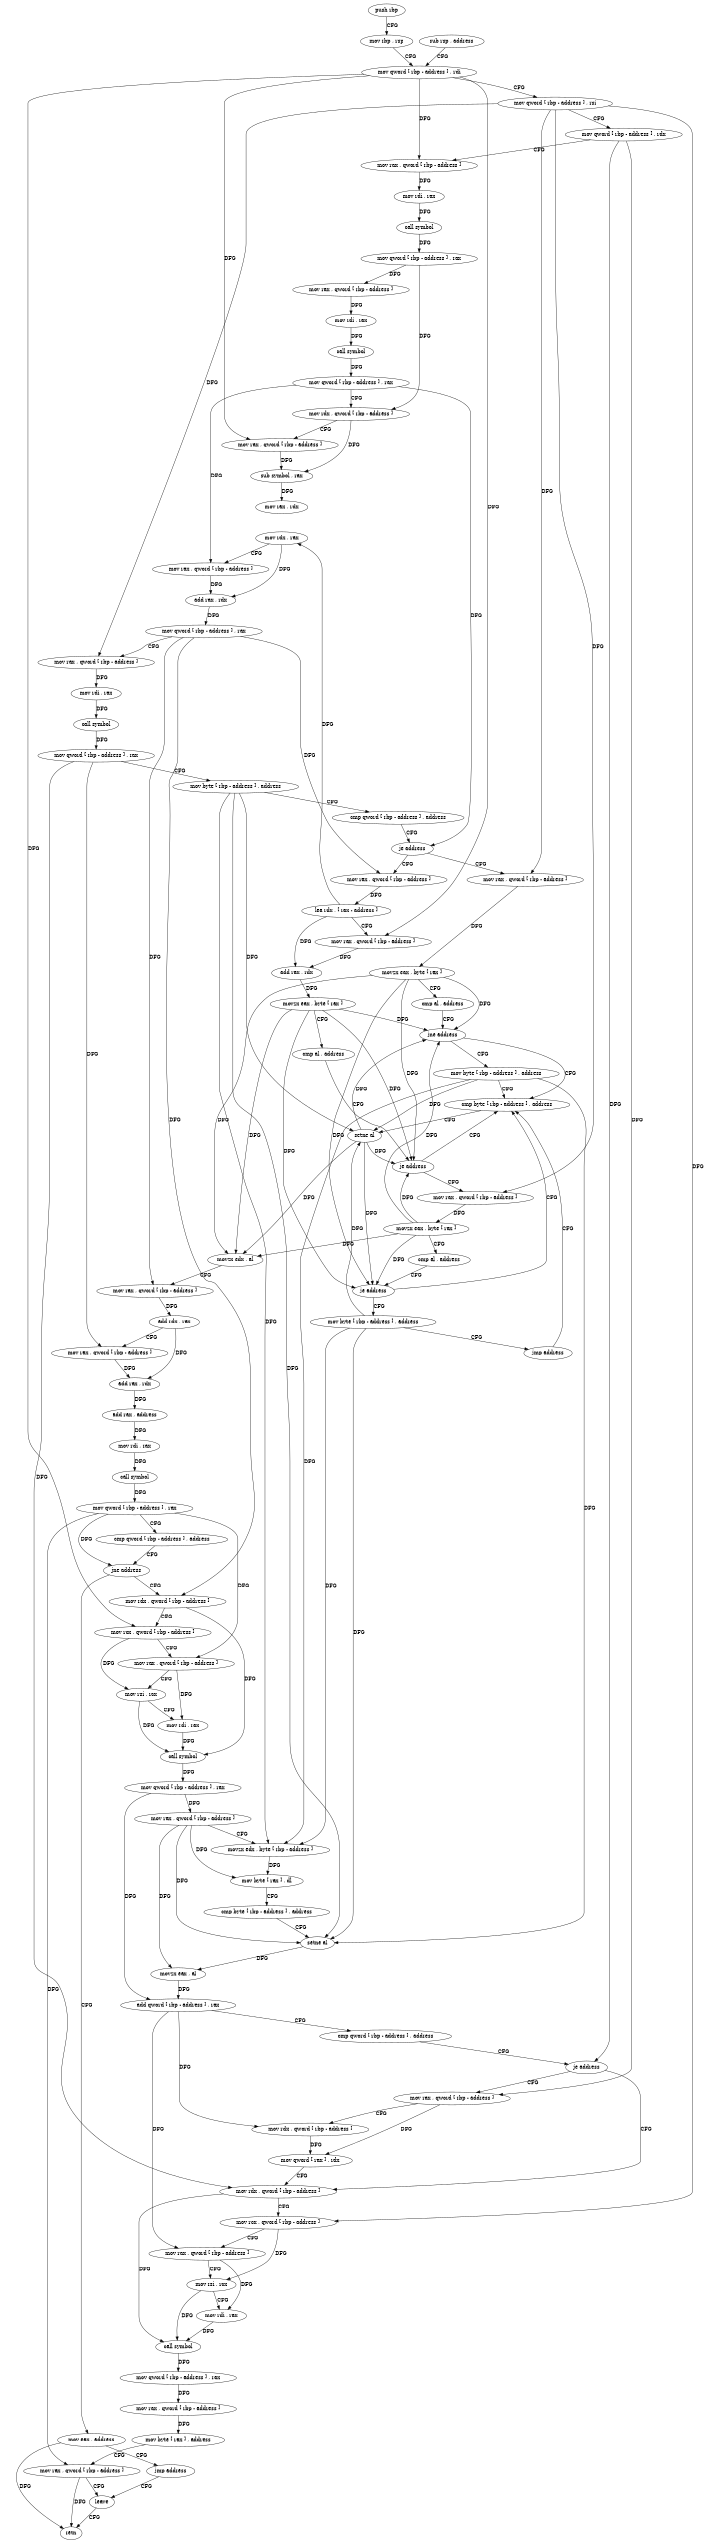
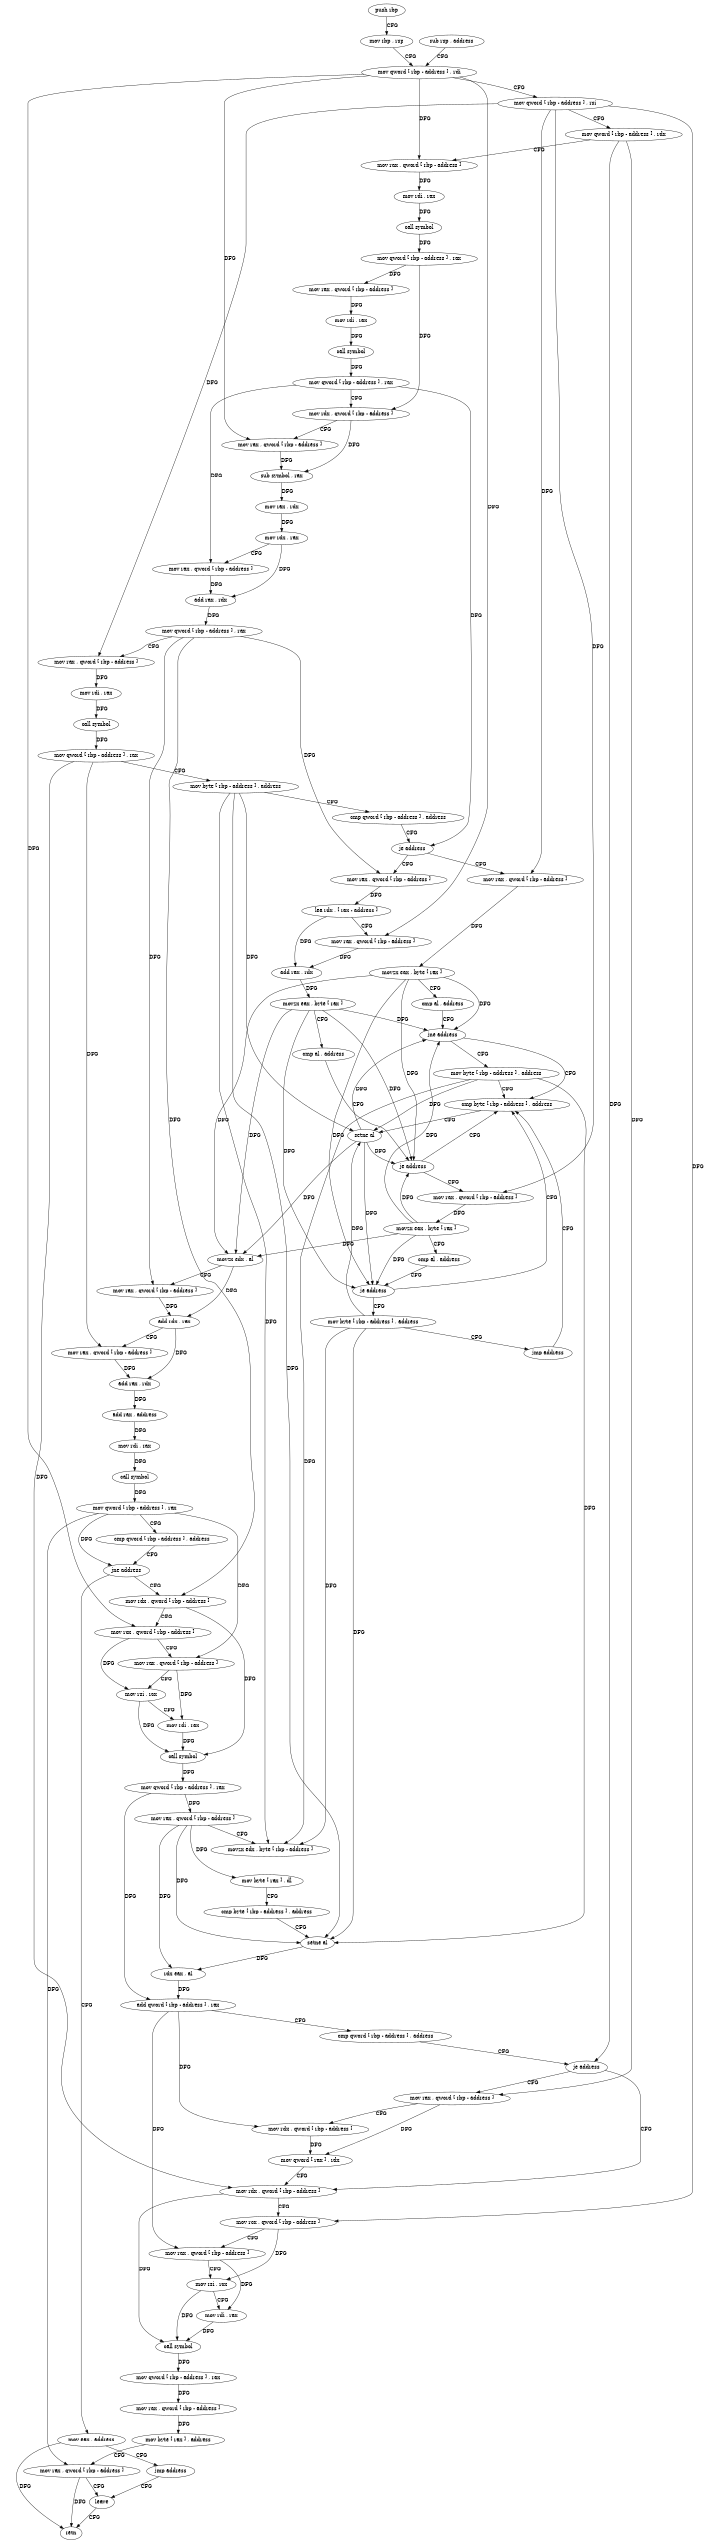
  digraph {
    n1 [label="push rbp"]
    n2 [label="mov rbp , rsp"]
    n3 [label="mov qword [ rbp - address ] , rdi"]
    n4 [label="sub rsp , address"]
    n5 [label="mov qword [ rbp - address ] , rsi"]
    n6 [label="mov rax , qword [ rbp - address ]"]
    n7 [label="mov rax , qword [ rbp - address ]"]
    n8 [label="mov rax , qword [ rbp - address ]"]
    n9 [label="mov rcx , qword [ rbp - address ]"]
    n10 [label="mov qword [ rbp - address ] , rdx"]
    n11 [label="mov rax , qword [ rbp - address ]"]
    n12 [label="mov rax , qword [ rbp - address ]"]
    n13 [label="mov rax , qword [ rbp - address ]"]
    n14 [label="mov rcx , qword [ rbp - address ]"]
    n15 [label="mov rdi , rax"]
    n16 [label="sub symbol , rax"]
    n17 [label="add rax , rdx"]
    n18 [label="mov rax , qword [ rbp - address ]"]
    n19 [label="mov rsi , rcx"]
    n20 [label="je address"]
    n21 [label="mov rax , qword [ rbp - address ]"]
    n22 [label="mov rdi , rax"]
    n23 [label="movzx eax , byte [ rax ]"]
    n24 [label="movzx eax , byte [ rax ]"]
    n25 [label="mov rax , qword [ rbp - address ]"]
    n26 [label="mov rsi , rcx"]
    n27 [label="mov rdx , qword [ rbp - address ]"]
    n28 [label="mov rdx , qword [ rbp - address ]"]
    n29 [label="mov qword [ rax ] , rdx"]
    n30 [label="call symbol"]
    n31 [label="mov qword [ rbp - address ] , rax"]
    n32 [label="mov rax , qword [ rbp - address ]"]
    n33 [label="mov rdx , qword [ rbp - address ]"]
    n34 [label="mov rdi , rax"]
    n35 [label="call symbol"]
    n36 [label="mov qword [ rbp - address ] , rax"]
    n37 [label="mov rax , qword [ rbp - address ]"]
    n38 [label="je address"]
    n39 [label="add rax , rdx"]
    n40 [label="mov rax , qword [ rbp - address ]"]
    n41 [label="mov rax , rdx"]
    n42 [label="mov rdx , rax"]
    n43 [label="mov qword [ rbp - address ] , rax"]
    n44 [label="mov rax , qword [ rbp - address ]"]
    n45 [label="mov rdx , qword [ rbp - address ]"]
    n46 [label="lea rdx , [ rax - address ]"]
    n47 [label="add rdx , rax"]
    n48 [label="call symbol"]
    n49 [label="call symbol"]
    n50 [label="mov qword [ rbp - address ] , rax"]
    n51 [label="mov byte [ rbp - address ] , address"]
    n52 [label="mov rax , qword [ rbp - address ]"]
    n53 [label="cmp qword [ rbp - address ] , address"]
    n54 [label="setne al"]
    n55 [label="movzx edx , byte [ rbp - address ]"]
    n56 [label="setne al"]
    n57 [label="add rax , rdx"]
    n58 [label="call symbol"]
    n59 [label="jne address"]
    n60 [label="je address"]
    n61 [label="movzx edx , al"]
    n62 [label="je address"]
    n63 [label="mov byte [ rax ] , dl"]
-   n64 [label="movzx eax , al"]
+   n64 [label="rdx eax , al"]
    n65 [label="cmp al , address"]
    n66 [label="cmp byte [ rbp - address ] , address"]
    n67 [label="mov byte [ rbp - address ] , address"]
    n68 [label="mov byte [ rbp - address ] , address"]
    n69 [label="movzx eax , byte [ rax ]"]
    n70 [label="cmp al , address"]
    n71 [label="cmp al , address"]
    n72 [label="add rax , address"]
    n73 [label="mov rdi , rax"]
    n74 [label="call symbol"]
    n75 [label="mov qword [ rbp - address ] , rax"]
    n76 [label="cmp qword [ rbp - address ] , address"]
    n77 [label="jne address"]
    n78 [label="mov rax , qword [ rbp - address ]"]
    n79 [label="mov eax , address"]
    n80 [label="mov rdi , rax"]
    n81 [label=retn]
    n82 [label=leave]
    n83 [label="jmp address"]
    n84 [label="mov qword [ rbp - address ] , rax"]
    n85 [label="jmp address"]
    n86 [label="mov rax , qword [ rbp - address ]"]
    n87 [label="add qword [ rbp - address ] , rax"]
    n88 [label="cmp qword [ rbp - address ] , address"]
    n89 [label="cmp byte [ rbp - address ] , address"]
    n90 [label="mov rdi , rax"]
    n91 [label="mov qword [ rbp - address ] , rax"]
    n92 [label="mov rax , qword [ rbp - address ]"]
    n93 [label="mov byte [ rax ] , address"]
    n1 -> n2 [label=CFG]
    n2 -> n3 [label=CFG]
    n3 -> n5 [label=CFG]
    n3 -> n6 [label=DFG]
    n3 -> n7 [label=DFG]
    n3 -> n8 [label=DFG]
    n3 -> n9 [label=DFG]
    n4 -> n3 [label=CFG]
    n5 -> n10 [label=CFG]
    n5 -> n11 [label=DFG]
    n5 -> n12 [label=DFG]
    n5 -> n13 [label=DFG]
    n5 -> n14 [label=DFG]
    n6 -> n15 [label=DFG]
    n7 -> n16 [label=DFG]
    n8 -> n17 [label=DFG]
    n9 -> n18 [label=CFG]
    n9 -> n19 [label=DFG]
    n10 -> n6 [label=CFG]
    n10 -> n20 [label=DFG]
    n10 -> n21 [label=DFG]
    n11 -> n22 [label=DFG]
    n12 -> n23 [label=DFG]
    n13 -> n24 [label=DFG]
    n14 -> n25 [label=CFG]
    n14 -> n26 [label=DFG]
    n15 -> n30 [label=DFG]
    n16 -> n41 [label=DFG]
    n17 -> n69 [label=DFG]
    n18 -> n19 [label=CFG]
    n18 -> n80 [label=DFG]
    n19 -> n48 [label=DFG]
    n19 -> n80 [label=CFG]
    n20 -> n21 [label=CFG]
    n20 -> n27 [label=CFG]
    n21 -> n28 [label=CFG]
    n21 -> n29 [label=DFG]
    n22 -> n49 [label=DFG]
    n23 -> n59 [label=DFG]
    n23 -> n60 [label=DFG]
    n23 -> n61 [label=DFG]
    n23 -> n62 [label=DFG]
    n23 -> n65 [label=CFG]
    n24 -> n59 [label=DFG]
    n24 -> n60 [label=DFG]
    n24 -> n61 [label=DFG]
    n24 -> n62 [label=DFG]
    n24 -> n71 [label=CFG]
    n25 -> n26 [label=CFG]
    n25 -> n90 [label=DFG]
    n26 -> n58 [label=DFG]
    n26 -> n90 [label=CFG]
    n27 -> n14 [label=CFG]
    n27 -> n58 [label=DFG]
    n28 -> n29 [label=DFG]
    n29 -> n27 [label=CFG]
    n30 -> n31 [label=DFG]
    n31 -> n32 [label=DFG]
    n31 -> n33 [label=DFG]
    n32 -> n34 [label=DFG]
    n33 -> n7 [label=CFG]
    n33 -> n16 [label=DFG]
    n34 -> n35 [label=DFG]
    n35 -> n36 [label=DFG]
    n36 -> n33 [label=CFG]
    n36 -> n37 [label=DFG]
    n36 -> n38 [label=DFG]
    n37 -> n39 [label=DFG]
    n38 -> n12 [label=CFG]
    n38 -> n40 [label=CFG]
    n39 -> n43 [label=DFG]
    n40 -> n46 [label=DFG]
-   n46 -> n42 [label=DFG]
+   n41 -> n42 [label=DFG]
    n42 -> n37 [label=CFG]
    n42 -> n39 [label=DFG]
    n43 -> n11 [label=CFG]
    n43 -> n40 [label=DFG]
    n43 -> n44 [label=DFG]
    n43 -> n45 [label=DFG]
    n44 -> n47 [label=DFG]
    n45 -> n9 [label=CFG]
    n45 -> n48 [label=DFG]
    n46 -> n8 [label=CFG]
    n46 -> n17 [label=DFG]
    n47 -> n52 [label=CFG]
    n47 -> n57 [label=DFG]
    n48 -> n84 [label=DFG]
    n49 -> n50 [label=DFG]
    n50 -> n27 [label=DFG]
    n50 -> n51 [label=CFG]
    n50 -> n52 [label=DFG]
    n51 -> n53 [label=CFG]
    n51 -> n54 [label=DFG]
    n51 -> n55 [label=DFG]
    n51 -> n56 [label=DFG]
    n52 -> n57 [label=DFG]
    n53 -> n38 [label=CFG]
    n54 -> n59 [label=DFG]
    n54 -> n60 [label=DFG]
    n54 -> n61 [label=DFG]
    n54 -> n62 [label=DFG]
-   n55 -> n63 [label=DFG]
    n56 -> n64 [label=DFG]
    n57 -> n72 [label=DFG]
    n58 -> n91 [label=DFG]
    n59 -> n66 [label=CFG]
    n59 -> n67 [label=CFG]
    n60 -> n13 [label=CFG]
    n60 -> n66 [label=CFG]
    n61 -> n44 [label=CFG]
+   n61 -> n47 [label=DFG]
    n62 -> n66 [label=CFG]
    n62 -> n68 [label=CFG]
    n63 -> n89 [label=CFG]
    n64 -> n87 [label=DFG]
    n65 -> n59 [label=CFG]
    n66 -> n54 [label=CFG]
    n67 -> n54 [label=DFG]
    n67 -> n55 [label=DFG]
    n67 -> n56 [label=DFG]
    n67 -> n66 [label=CFG]
    n68 -> n54 [label=DFG]
    n68 -> n55 [label=DFG]
    n68 -> n56 [label=DFG]
    n68 -> n85 [label=CFG]
    n69 -> n59 [label=DFG]
    n69 -> n60 [label=DFG]
    n69 -> n61 [label=DFG]
    n69 -> n62 [label=DFG]
    n69 -> n70 [label=CFG]
    n70 -> n60 [label=CFG]
    n71 -> n62 [label=CFG]
    n72 -> n73 [label=DFG]
    n73 -> n74 [label=DFG]
    n74 -> n75 [label=DFG]
    n75 -> n18 [label=DFG]
    n75 -> n76 [label=CFG]
    n75 -> n77 [label=DFG]
    n75 -> n78 [label=DFG]
    n76 -> n77 [label=CFG]
    n77 -> n45 [label=CFG]
    n77 -> n79 [label=CFG]
    n78 -> n81 [label=DFG]
    n78 -> n82 [label=CFG]
    n79 -> n81 [label=DFG]
    n79 -> n83 [label=CFG]
    n80 -> n48 [label=DFG]
    n82 -> n81 [label=CFG]
    n83 -> n82 [label=CFG]
    n84 -> n86 [label=DFG]
    n84 -> n87 [label=DFG]
    n85 -> n66 [label=CFG]
    n86 -> n55 [label=CFG]
    n86 -> n56 [label=DFG]
    n86 -> n63 [label=DFG]
    n86 -> n64 [label=DFG]
    n87 -> n25 [label=DFG]
    n87 -> n28 [label=DFG]
    n87 -> n88 [label=CFG]
    n88 -> n20 [label=CFG]
    n89 -> n56 [label=CFG]
    n90 -> n58 [label=DFG]
    n91 -> n92 [label=DFG]
    n92 -> n93 [label=DFG]
    n93 -> n78 [label=CFG]
  }
